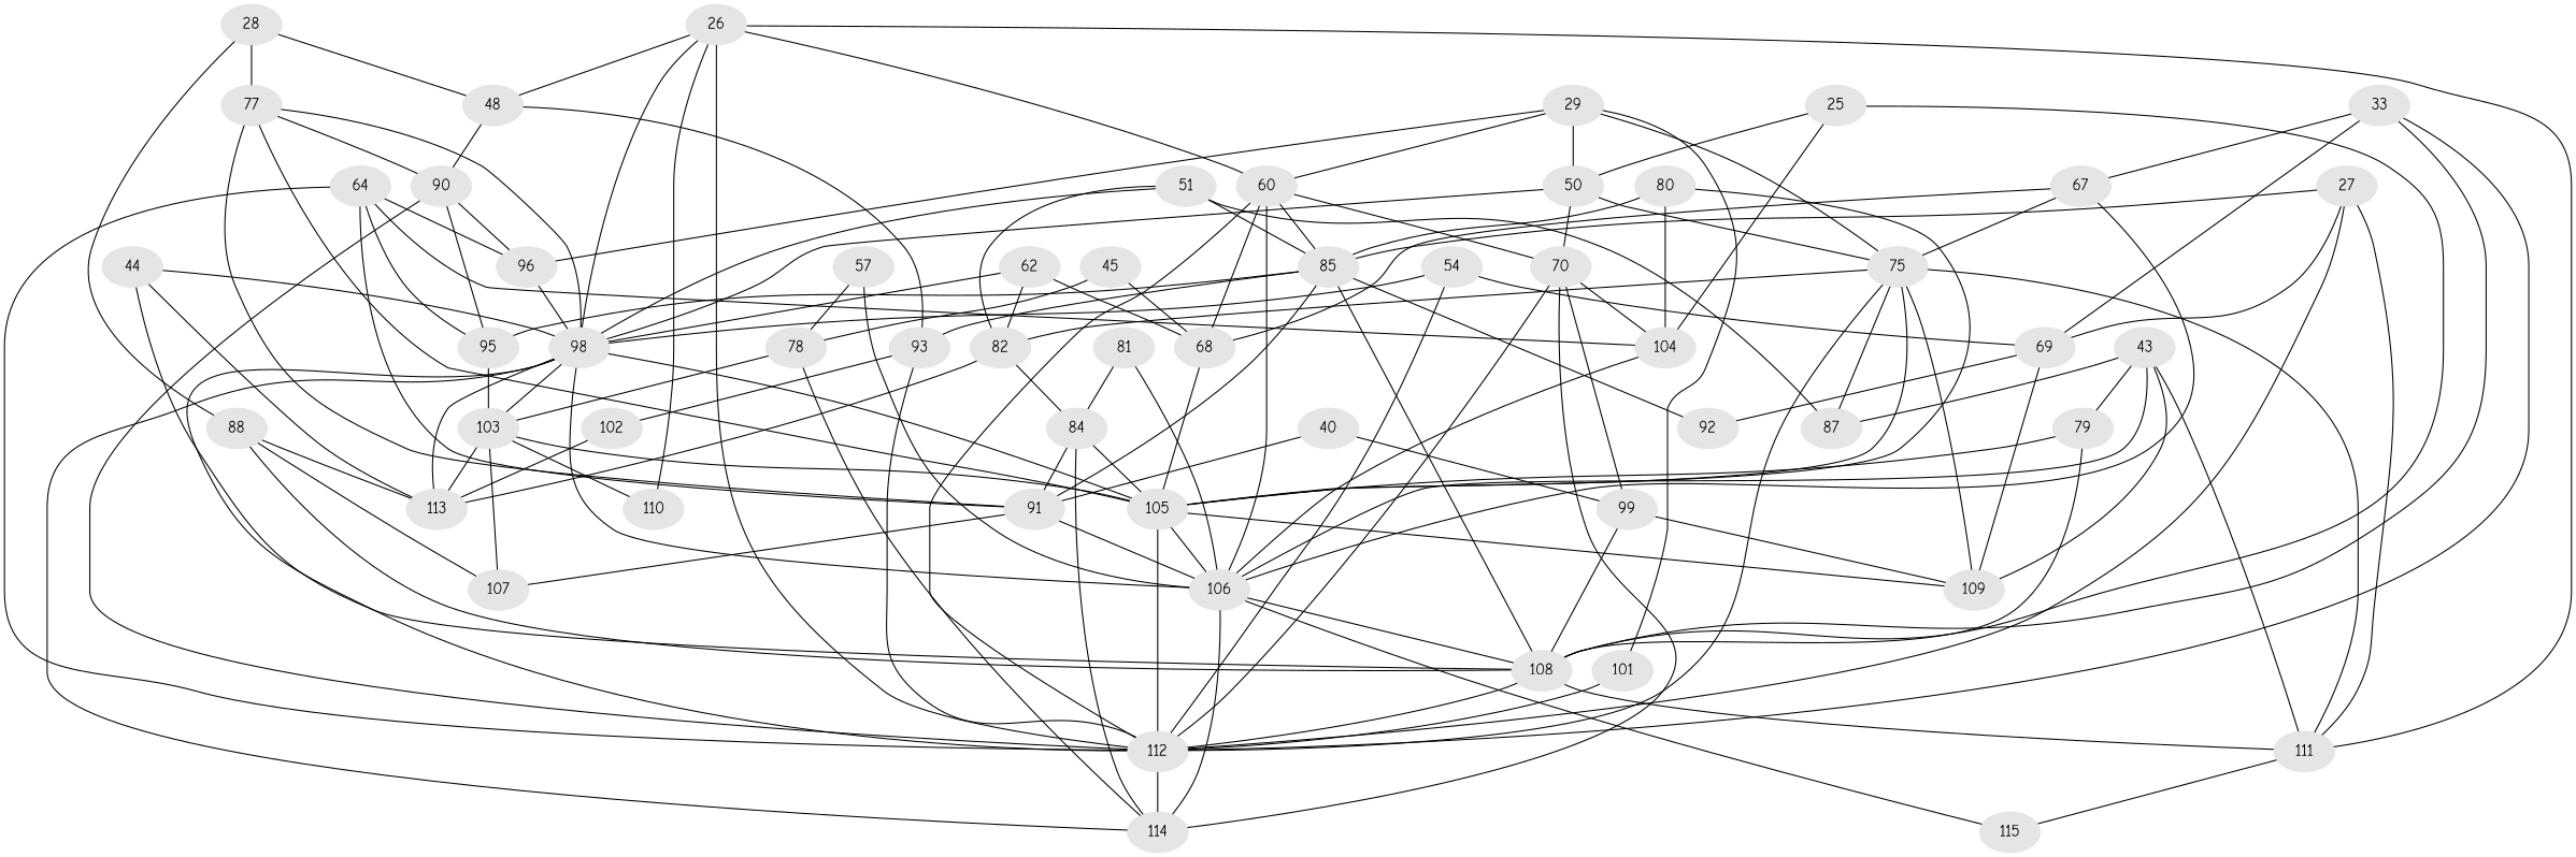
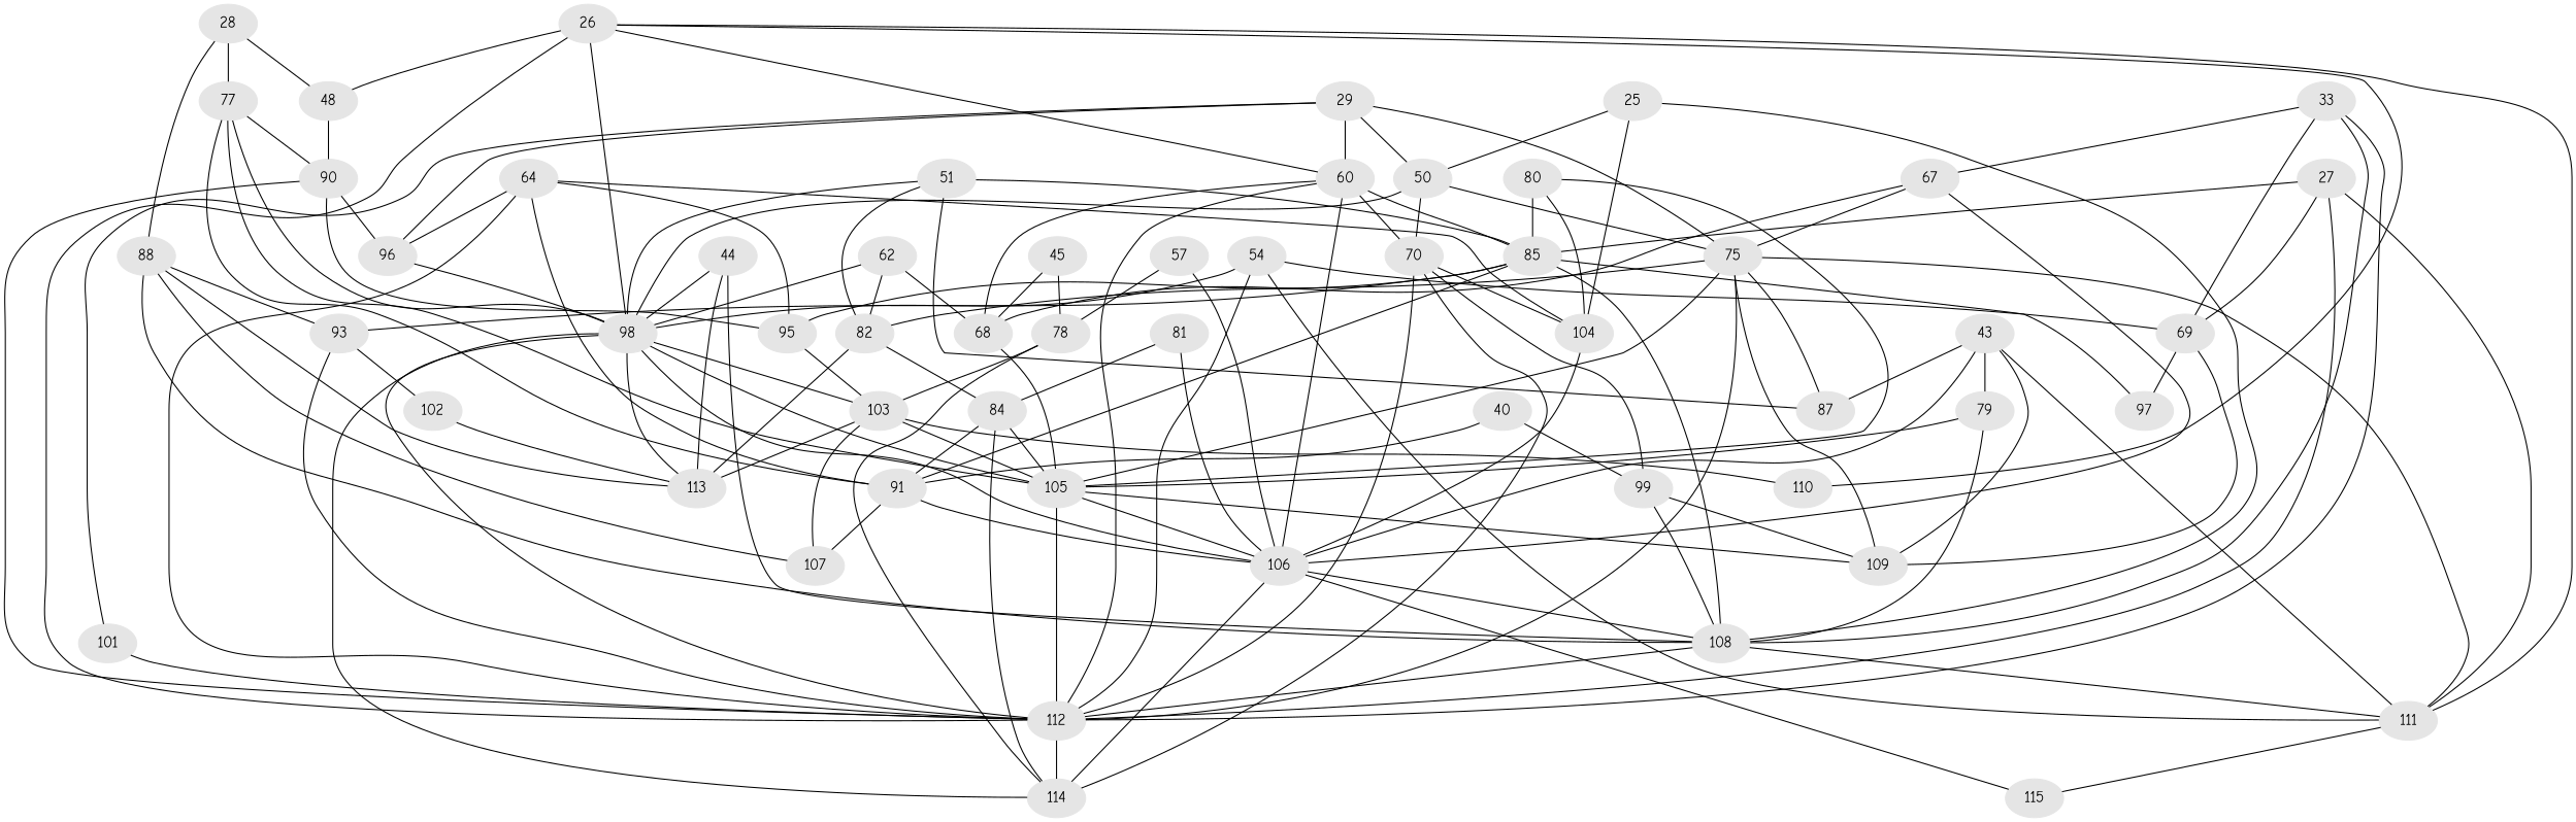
  graph {
    fontname="Comic Neue"
    node [color=gray90 fontname="Comic Neue" style=filled]
    edge [fontname="Comic Neue"]
    50 [super="+39"]
    98 [super="+73"]
    75 [super="+21+14+53"]
    70 [super="+38+65"]
    25
    104 [super="+56"]
    108 [super="+15+59+61"]
    106 [super="+100"]
    111 [super="+3+11+31"]
    112 [super="+16+89+58"]
    26 [super="+5"]
    48
    60 [super="+10"]
    110
    90 [super="+9"]
    85 [super="+49"]
    68 [super="+7"]
    113 [super="+35"]
    105 [super="+94+23+76"]
    114 [super="+92"]
    103 [super="+72"]
    115
    27
    69
    109 [super="+47"]
-   97 [label=92]
+   97
    91 [super="+37+46"]
    95
    93 [super="+41"]
    28
    77 [super="+55"]
    88 [super="+22"]
    107 [super="+42"]
    29
    96
    101
    87 [super="+71"]
    82
    33
    67
    40
    99
    43
    79
    44 [super="+32"]
    45
    78
    51
    84 [super="+83"]
    54 [super="+30"]
    57
    62
    64
    80
    81
    102
    50 -- 98
    50 -- 75
    50 -- 70
    98 -- 106
    98 -- 112
    98 -- 113
    98 -- 105
    98 -- 114
    98 -- 103
    75 -- 111 [weight=2]
    75 -- 112 [weight=2]
    75 -- 105
    75 -- 109
    75 -- 87
    75 -- 82
    70 -- 104
    70 -- 112
    70 -- 114
    70 -- 99
    25 -- 50
    25 -- 104
    25 -- 108
    104 -- 106
    108 -- 111 [weight=2]
    108 -- 112
    106 -- 108
    106 -- 114 [weight=2]
    106 -- 115
    111 -- 115
    112 -- 114 [weight=2]
    26 -- 98
    26 -- 111
    26 -- 112 [weight=3]
    26 -- 48
    26 -- 60 [weight=2]
    26 -- 110
    48 -- 90
    60 -- 70 [weight=2]
    60 -- 106 [weight=2]
    60 -- 112
    60 -- 85
    60 -- 68
    90 -- 112
    90 -- 95
    90 -- 96
    85 -- 108
    85 -- 97
    85 -- 91 [weight=2]
    85 -- 95 [weight=2]
    85 -- 93
    68 -- 105
    105 -- 106 [weight=2]
    105 -- 112 [weight=4]
    105 -- 109
    103 -- 110
    103 -- 113 [weight=2]
    103 -- 105 [weight=2]
    103 -- 107
    27 -- 111
    27 -- 112
    27 -- 85
    27 -- 69
    69 -- 109 [weight=2]
    69 -- 97
    91 -- 106
    91 -- 107
    95 -- 103
    93 -- 112
    93 -- 102
    28 -- 48
    28 -- 77
    28 -- 88
    77 -- 98
    77 -- 90
    77 -- 105 [weight=2]
    77 -- 91
    88 -- 108 [weight=2]
    88 -- 113
-   48 -- 93
+   88 -- 93
    88 -- 107
    29 -- 50
    29 -- 75
    29 -- 60
    29 -- 96
    29 -- 101
    96 -- 98
    101 -- 112
    82 -- 113
    82 -- 84
    33 -- 108
    33 -- 112
    33 -- 69
    33 -- 67
    67 -- 75
    67 -- 106
    67 -- 68
    40 -- 91
    40 -- 99
    99 -- 108
    99 -- 109
    43 -- 106
    43 -- 111
    43 -- 109
    43 -- 87
    43 -- 79
    79 -- 108
    79 -- 105
    44 -- 98
    44 -- 108 [weight=3]
    44 -- 113
    45 -- 68
    45 -- 78
    78 -- 114
    78 -- 103
    51 -- 98
    51 -- 85 [weight=2]
    51 -- 87
    51 -- 82
    84 -- 105 [weight=2]
    84 -- 114
    84 -- 91
    54 -- 98
+   54 -- 111
    54 -- 112 [weight=2]
    54 -- 69
    57 -- 106
    57 -- 78
    62 -- 98
    62 -- 68
    62 -- 82
    64 -- 104 [weight=2]
    64 -- 112 [weight=2]
    64 -- 91
    64 -- 95
    64 -- 96
    80 -- 104
    80 -- 85
    80 -- 105
    81 -- 106
    81 -- 84
    102 -- 113
  }
